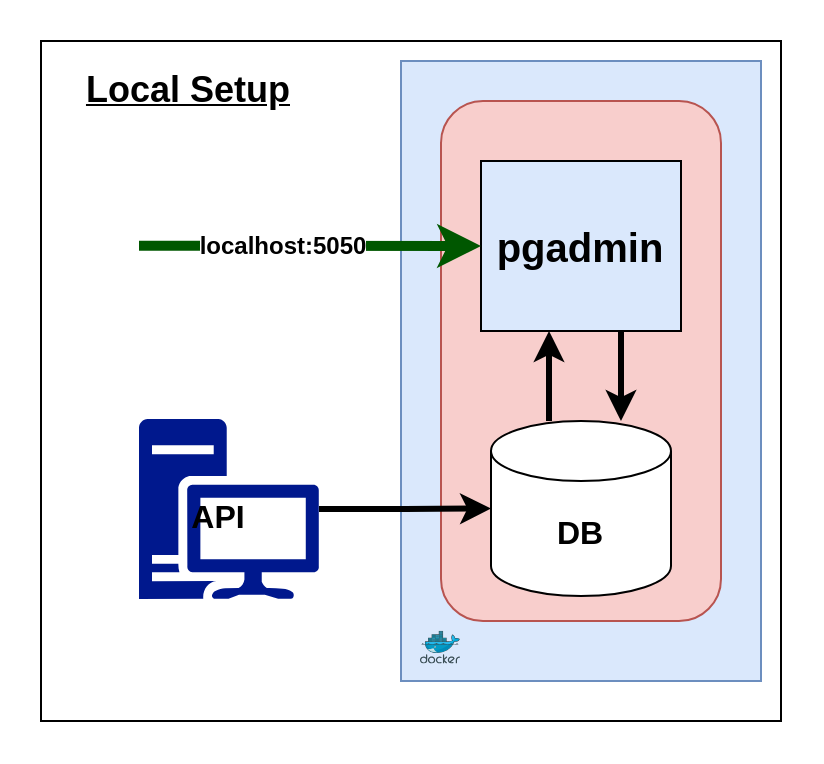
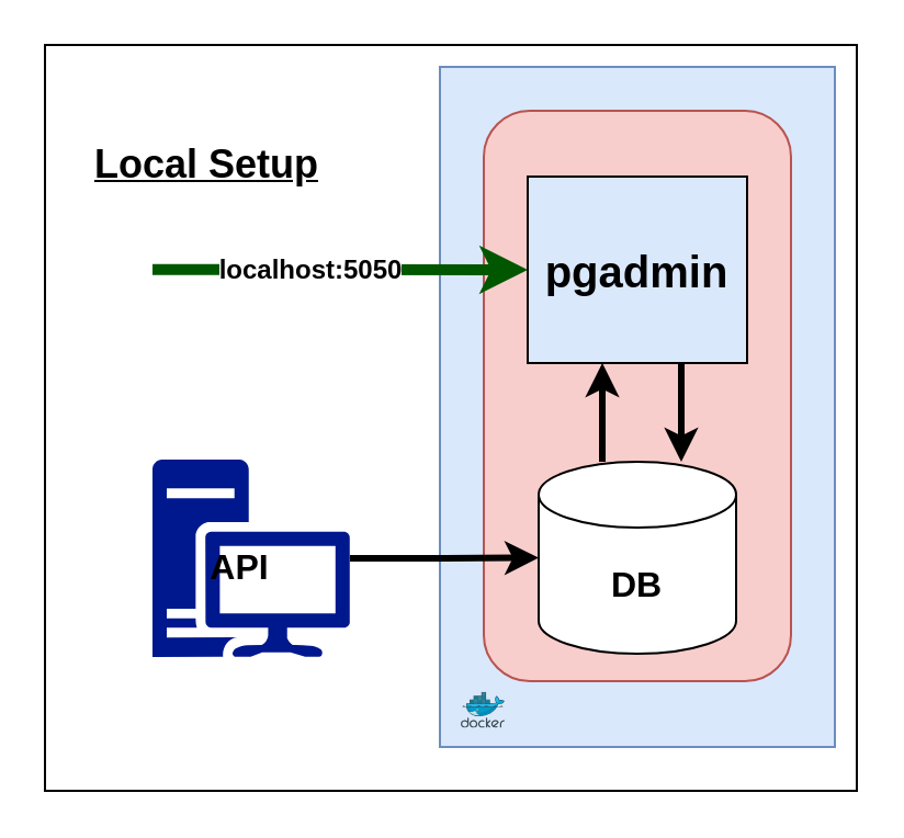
  <mxCell id="0" />
  <mxCell id="1" parent="0" />
  <mxCell id="2" value="" style="rounded=0;whiteSpace=wrap;html=1;" parent="1" vertex="1"><mxGeometry x="20" y="20" width="370" height="340" as="geometry" /></mxCell>
  <mxCell id="3" value="" style="rounded=0;whiteSpace=wrap;html=1;fillColor=#dae8fc;strokeColor=#6c8ebf;" parent="1" vertex="1"><mxGeometry x="200" y="30" width="180" height="310" as="geometry" /></mxCell>
  <mxCell id="4" value="" style="rounded=1;whiteSpace=wrap;html=1;fillColor=#f8cecc;strokeColor=#b85450;" parent="1" vertex="1"><mxGeometry x="220" y="50" width="140" height="260" as="geometry" /></mxCell>
  <mxCell id="5" style="edgeStyle=orthogonalEdgeStyle;rounded=0;orthogonalLoop=1;jettySize=auto;html=1;entryX=0.5;entryY=0;entryDx=0;entryDy=0;entryPerimeter=0;strokeWidth=3;" parent="1" edge="1"><mxGeometry relative="1" as="geometry"><mxPoint x="310" y="165" as="sourcePoint" /><mxPoint x="310" y="210" as="targetPoint" /></mxGeometry></mxCell>
  <mxCell id="6" value="&lt;b&gt;&lt;font style=&quot;font-size: 20px;&quot;&gt;pgadmin&lt;/font&gt;&lt;/b&gt;" style="rounded=0;whiteSpace=wrap;html=1;fillColor=#dae8fc;" parent="1" vertex="1"><mxGeometry x="240" y="80" width="100" height="85" as="geometry" /></mxCell>
  <mxCell id="7" style="edgeStyle=orthogonalEdgeStyle;rounded=0;orthogonalLoop=1;jettySize=auto;html=1;entryX=0.5;entryY=1;entryDx=0;entryDy=0;strokeWidth=3;" parent="1" edge="1"><mxGeometry relative="1" as="geometry"><mxPoint x="274" y="210" as="sourcePoint" /><mxPoint x="274" y="165" as="targetPoint" /></mxGeometry></mxCell>
  <mxCell id="8" value="&lt;b&gt;&lt;font style=&quot;font-size: 16px;&quot;&gt;DB&lt;/font&gt;&lt;/b&gt;" style="shape=cylinder3;whiteSpace=wrap;html=1;boundedLbl=1;backgroundOutline=1;size=15;" parent="1" vertex="1"><mxGeometry x="245" y="210" width="90" height="87.5" as="geometry" /></mxCell>
- <mxCell id="9" value="&lt;b&gt;&lt;font style=&quot;font-size: 18px;&quot;&gt;&lt;u&gt;Local Setup&lt;/u&gt;&lt;/font&gt;&lt;/b&gt;" style="text;html=1;strokeColor=none;fillColor=none;align=center;verticalAlign=middle;whiteSpace=wrap;rounded=0;" parent="1" vertex="1"><mxGeometry x="29" y="30" width="130" height="30" as="geometry" /></mxCell>
+ <mxCell id="9" value="&lt;b&gt;&lt;font style=&quot;font-size: 18px;&quot;&gt;&lt;u&gt;Local Setup&lt;/u&gt;&lt;/font&gt;&lt;/b&gt;" style="text;html=1;strokeColor=none;fillColor=none;align=center;verticalAlign=middle;whiteSpace=wrap;rounded=0;" parent="1" vertex="1"><mxGeometry x="29" y="60" width="130" height="30" as="geometry" /></mxCell>
  <mxCell id="10" value="" style="group" parent="1" vertex="1" connectable="0"><mxGeometry x="69" y="209" width="90" height="90" as="geometry" /></mxCell>
  <mxCell id="11" value="" style="sketch=0;aspect=fixed;pointerEvents=1;shadow=0;dashed=0;html=1;strokeColor=none;labelPosition=center;verticalLabelPosition=bottom;verticalAlign=top;align=center;fillColor=#00188D;shape=mxgraph.mscae.enterprise.workstation_client" parent="10" vertex="1"><mxGeometry width="90" height="90" as="geometry" /></mxCell>
  <mxCell id="12" value="&lt;b&gt;&lt;font style=&quot;font-size: 16px;&quot;&gt;API&lt;/font&gt;&lt;/b&gt;" style="text;html=1;strokeColor=none;fillColor=none;align=center;verticalAlign=middle;whiteSpace=wrap;rounded=0;" parent="10" vertex="1"><mxGeometry x="10" y="34" width="60" height="30" as="geometry" /></mxCell>
  <mxCell id="13" style="edgeStyle=orthogonalEdgeStyle;rounded=0;orthogonalLoop=1;jettySize=auto;html=1;entryX=0;entryY=0.5;entryDx=0;entryDy=0;entryPerimeter=0;strokeWidth=3;" parent="1" source="11" target="8" edge="1"><mxGeometry relative="1" as="geometry" /></mxCell>
  <mxCell id="14" value="" style="endArrow=classic;html=1;rounded=1;strokeWidth=5;fillColor=#008a00;strokeColor=#005700;entryX=0;entryY=0.5;entryDx=0;entryDy=0;" parent="1" edge="1" target="6"><mxGeometry relative="1" as="geometry"><mxPoint x="69" y="122.33" as="sourcePoint" /><mxPoint x="199" y="122.33" as="targetPoint" /></mxGeometry></mxCell>
  <mxCell id="15" value="&lt;font style=&quot;font-size: 12px;&quot;&gt;&lt;b&gt;localhost:5050&lt;/b&gt;&lt;/font&gt;" style="edgeLabel;resizable=0;html=1;align=center;verticalAlign=middle;" parent="14" connectable="0" vertex="1"><mxGeometry relative="1" as="geometry"><mxPoint x="-14" as="offset" /></mxGeometry></mxCell>
  <mxCell id="16" value="" style="image;sketch=0;aspect=fixed;html=1;points=[];align=center;fontSize=12;image=img/lib/mscae/Docker.svg;" vertex="1" parent="1"><mxGeometry x="210" y="315.4" width="20" height="16.4" as="geometry" /></mxCell>
